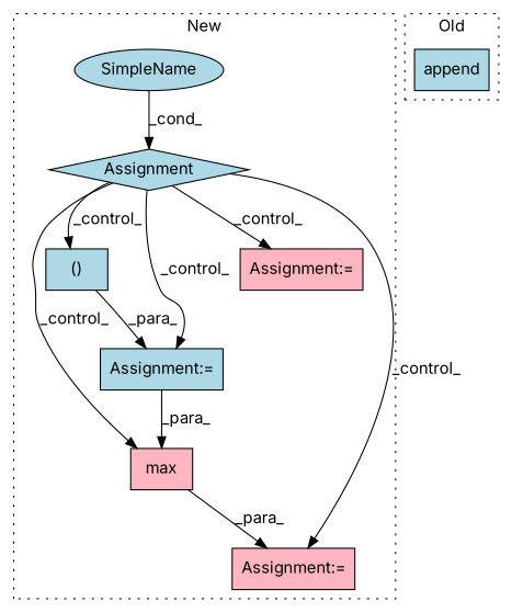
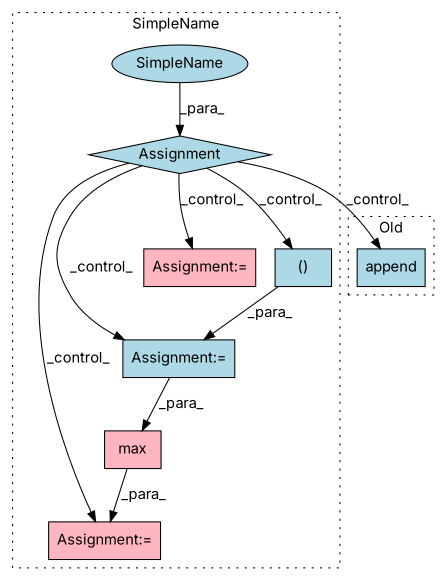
  digraph {
    fontname=Inter
    node [a=7 fillcolor=lightblue fontname=Inter l=1 shape=box style=filled]
    edge [fontname=Inter]
    n1 [a=32 fillcolor=lightpink l="4,1" label=max s="3639,3672"]
    n2 [fillcolor=lightpink label="Assignment:=" s=3632]
    n3 [label="Assignment:=" s=3251]
    n4 [a=42 label=SimpleName shape=ellipse l=""]
    n5 [fillcolor=lightpink label="Assignment:=" s=2982]
    n6 [a=106 l=47 label="()" s=3286]
    n7 [a=25 l="4,2" label=Assignment s="2937,2963" shape=diamond]
    n8 [a=32 l="7,1" label=append s="304,329"]
    subgraph cluster_1 {
-     label=New
+     label=SimpleName
      style=dotted
      n1
      n2
      n3
      n4
      n5
      n6
      n7
    }
    subgraph cluster_2 {
      label=Old
      style=dotted
      n8
    }
    n1 -> n2 [label=_para_]
    n3 -> n1 [label=_para_]
-   n4 -> n7 [label=_cond_]
+   n4 -> n7 [label=_para_]
    n6 -> n3 [label=_para_]
-   n7 -> n1 [label=_control_]
+   n7 -> n8 [label=_control_]
    n7 -> n2 [label=_control_]
    n7 -> n3 [label=_control_]
    n7 -> n5 [label=_control_]
    n7 -> n6 [label=_control_]
  }
